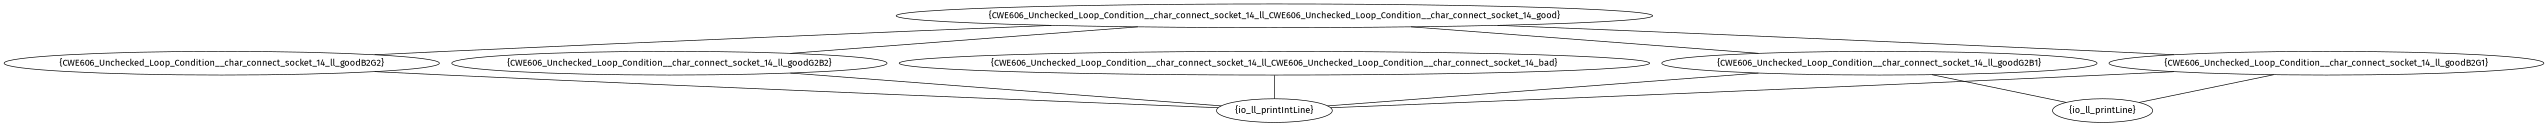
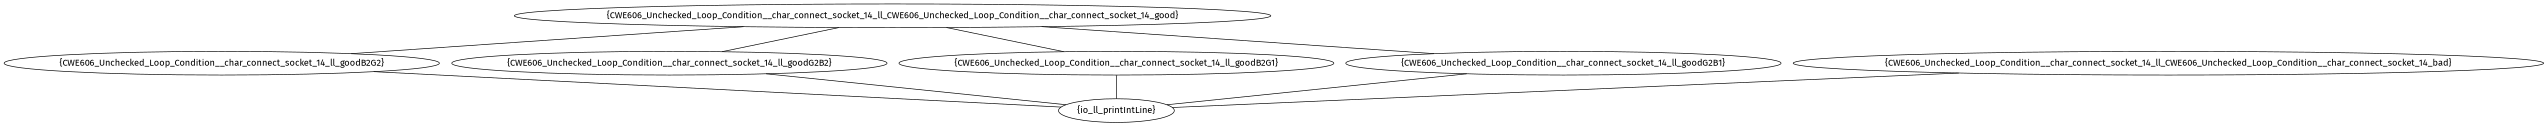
  graph {
    fontname="Fira Sans"
    node [fontname="Fira Sans"]
    edge [fontname="Fira Sans"]
    n1 [label="{CWE606_Unchecked_Loop_Condition__char_connect_socket_14_ll_goodB2G2}"]
    n2 [label="{io_ll_printIntLine}"]
    n3 [label="{CWE606_Unchecked_Loop_Condition__char_connect_socket_14_ll_goodG2B2}"]
    n4 [label="{CWE606_Unchecked_Loop_Condition__char_connect_socket_14_ll_goodB2G1}"]
-   n5 [label="{io_ll_printLine}"]
    n6 [label="{CWE606_Unchecked_Loop_Condition__char_connect_socket_14_ll_goodG2B1}"]
    n7 [label="{CWE606_Unchecked_Loop_Condition__char_connect_socket_14_ll_CWE606_Unchecked_Loop_Condition__char_connect_socket_14_good}"]
    n8 [label="{CWE606_Unchecked_Loop_Condition__char_connect_socket_14_ll_CWE606_Unchecked_Loop_Condition__char_connect_socket_14_bad}"]
    n1 -- n2
    n3 -- n2
    n4 -- n2
-   n4 -- n5
    n6 -- n2
-   n6 -- n5
    n7 -- n1
    n7 -- n3
    n7 -- n4
    n7 -- n6
    n8 -- n2
  }
